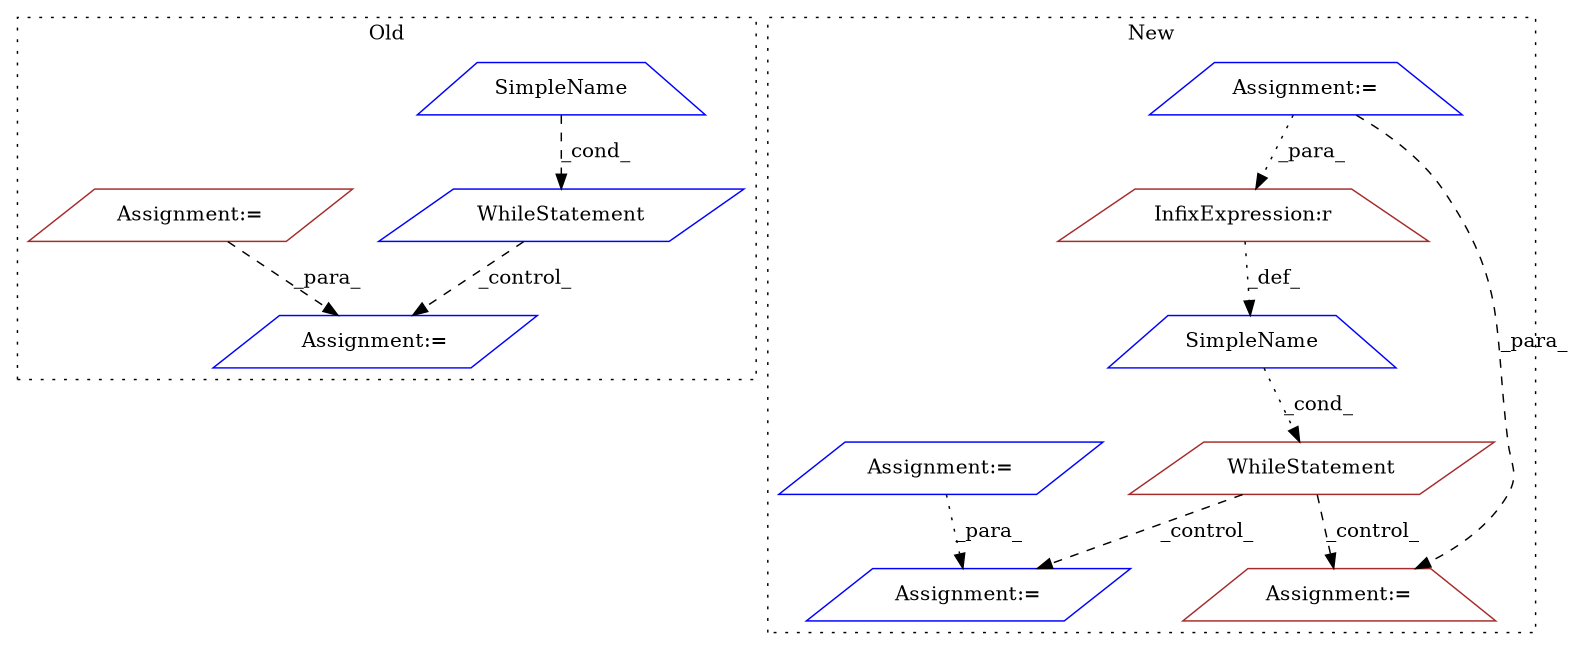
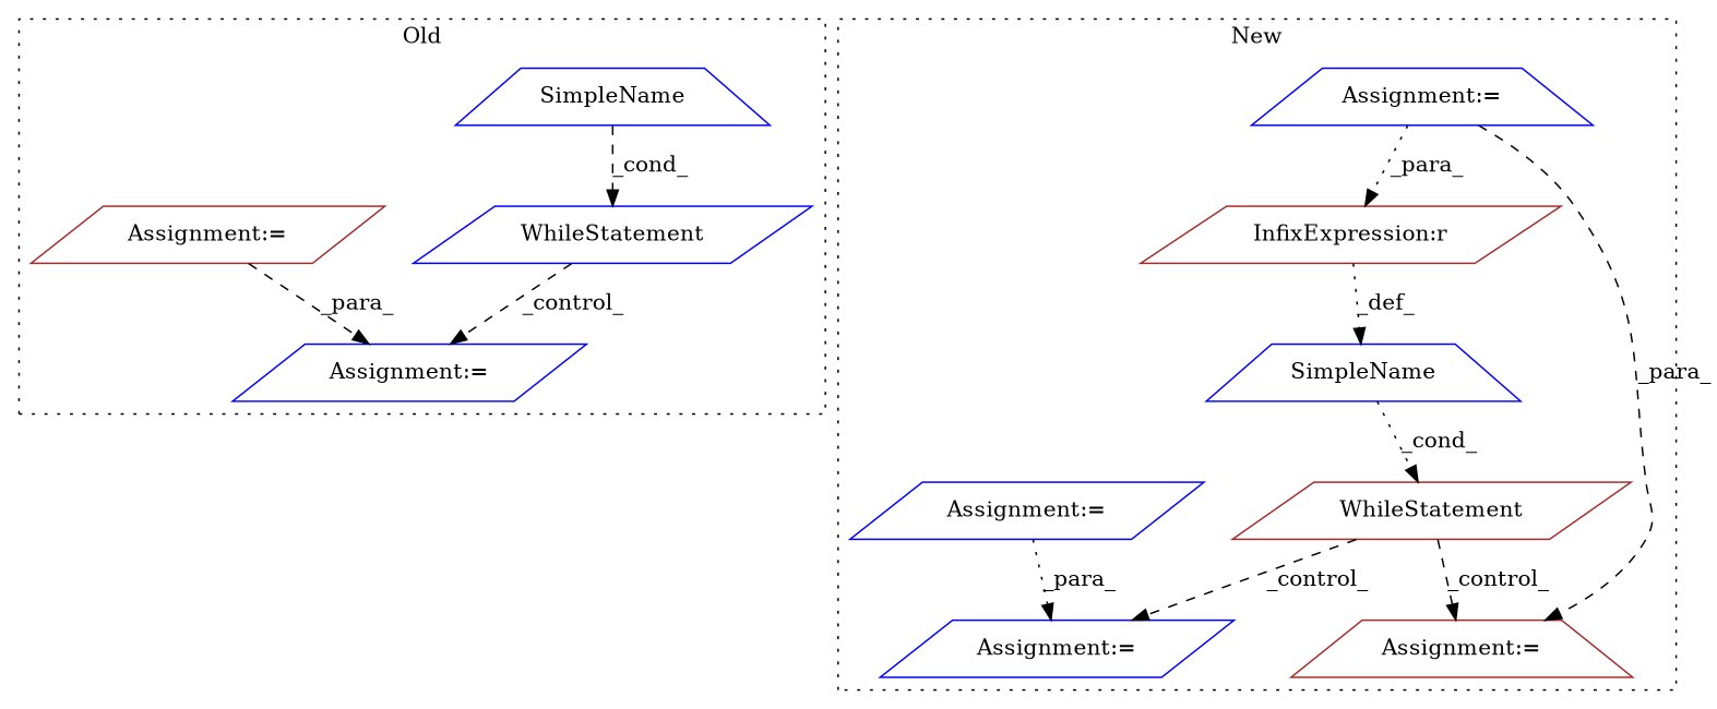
  digraph {
    node [a=7 l=1 shape=parallelogram color=blue]
    edge [style=dashed]
    n1 [a=61 l="7,2" label=WhileStatement s="1712,1738"]
    n2 [label="Assignment:=" s=2081]
    n3 [a=42 label=SimpleName shape=trapezium l=""]
    n4 [label="Assignment:=" s=1702 color=brown]
    n5 [a=61 l="7,2" label=WhileStatement s="1826,1862" color=brown]
    n6 [l=2 label="Assignment:=" s=2102]
    n7 [a=42 label=SimpleName shape=trapezium l=""]
    n8 [label="Assignment:=" s=1816 shape=trapezium]
    n9 [l=2 label="Assignment:=" s=2363 shape=trapezium color=brown]
    n10 [label="Assignment:=" s=1779]
-   n11 [a=27 l=3 label="InfixExpression:r" s=1837 shape=trapezium color=brown]
+   n11 [a=27 l=3 label="InfixExpression:r" s=1837 color=brown]
    subgraph cluster_1 {
      label=Old
      style=dotted
      n1
      n2
      n3
      n4
    }
    subgraph cluster_2 {
      label=New
      style=dotted
      n5
      n6
      n7
      n8
      n9
      n10
      n11
    }
    n1 -> n2 [label=_control_]
    n3 -> n1 [label=_cond_]
    n4 -> n2 [label=_para_]
    n5 -> n6 [label=_control_]
    n5 -> n9 [label=_control_]
    n7 -> n5 [label=_cond_ style=dotted]
    n8 -> n9 [label=_para_]
    n8 -> n11 [label=_para_ style=dotted]
    n10 -> n6 [label=_para_ style=dotted]
    n11 -> n7 [label=_def_ style=dotted]
  }
